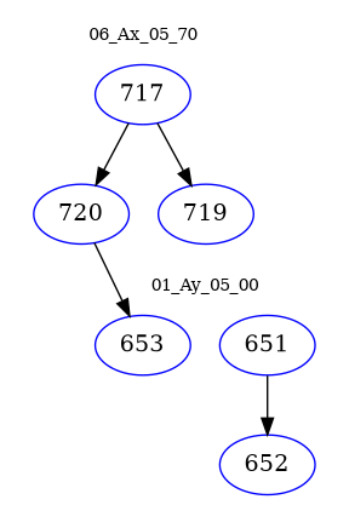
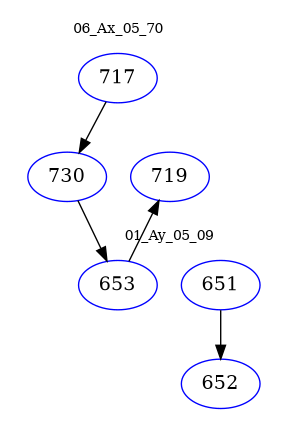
  digraph {
    node [color=blue]
    edge [color=black]
    n1 [label=651]
    n2 [label=653]
    n3 [label=652]
    n4 [label=717]
-   n5 [label=720]
+   n5 [label=730]
    n6 [label=719]
    subgraph cluster_1 {
      color=white
      fontsize=10
-     label="01_Ay_05_00"
+     label="01_Ay_05_09"
      n1
      n2
      n3
    }
    subgraph cluster_2 {
      color=white
      fontsize=10
      label="06_Ax_05_70"
      n4
      n5
      n6
    }
    n1 -> n3
    n4 -> n5
-   n4 -> n6
+   n2 -> n6
    n5 -> n2
  }
